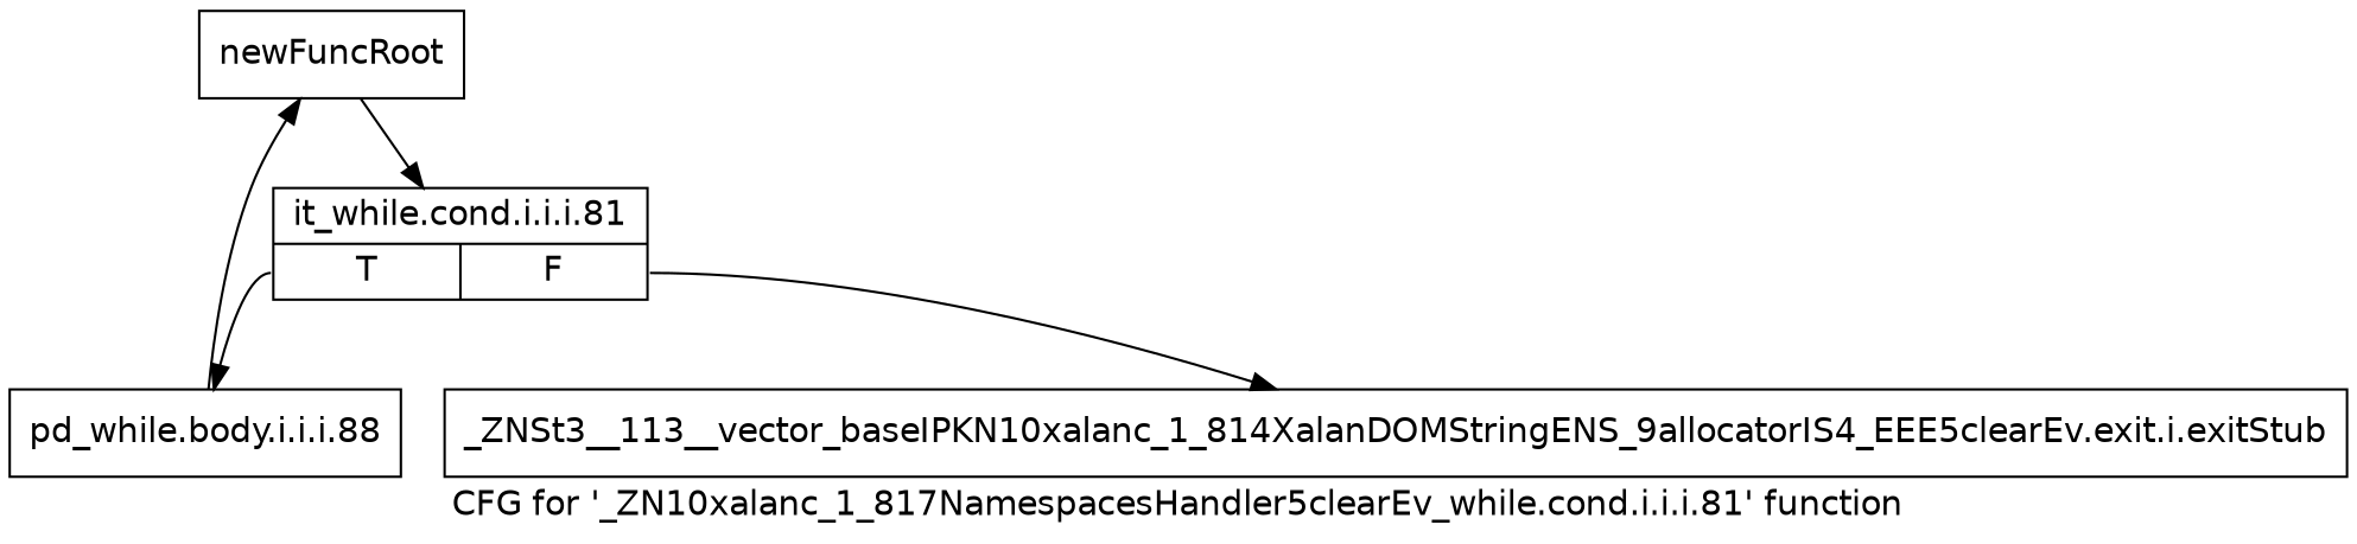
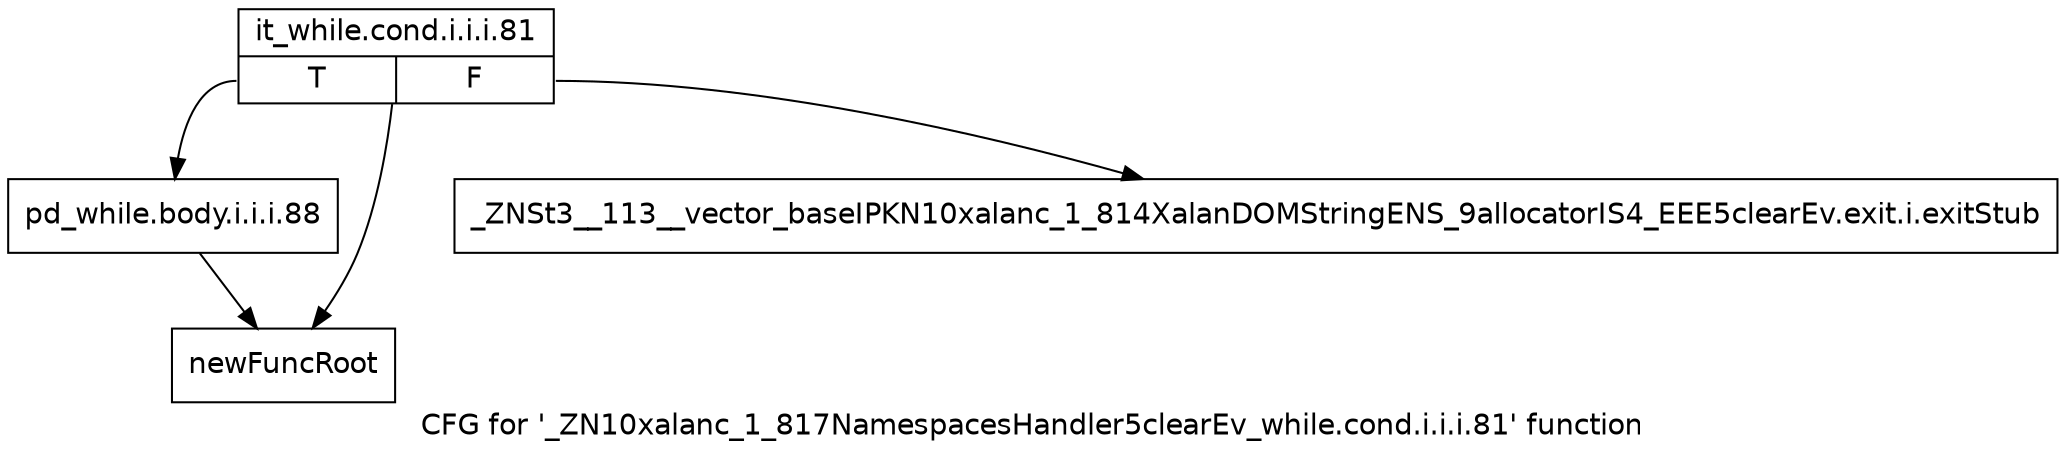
  digraph {
    fontname="DejaVu Sans"
    label="CFG for '_ZN10xalanc_1_817NamespacesHandler5clearEv_while.cond.i.i.i.81' function"
    node [fontname="DejaVu Sans" shape=record]
    edge [fontname="DejaVu Sans"]
    n1 [label="{newFuncRoot}"]
    n2 [label="{it_while.cond.i.i.i.81|{<s0>T|<s1>F}}"]
    n3 [label="{_ZNSt3__113__vector_baseIPKN10xalanc_1_814XalanDOMStringENS_9allocatorIS4_EEE5clearEv.exit.i.exitStub}"]
    n4 [label="{pd_while.body.i.i.i.88}"]
-   n1 -> n2
+   n2 -> n1
    n2 -> n3 [tailport=s1]
    n2 -> n4 [tailport=s0]
    n4 -> n1
  }
